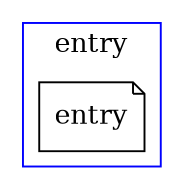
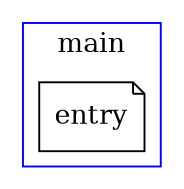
  strict digraph {
    n1 [label=entry shape=note]
    subgraph cluster_1 {
      color=blue
-     label=entry
+     label=main
      n1
    }
  }
